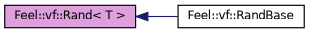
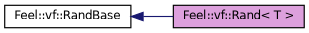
  digraph {
    rankdir=LR
    node [color=black fontname=Helvetica fontsize=10 shape=record style=filled]
    n1 [fillcolor=white height=0.2 label="Feel::vf::RandBase" width=0.4]
    n2 [fillcolor=plum height=0.2 label="Feel::vf::Rand\< T \>" width=0.4]
-   n2 -> n1 [color=midnightblue dir=back fontname=Helvetica fontsize=10 labelfontname=Helvetica labelfontsize=10 style=solid]
+   n1 -> n2 [color=midnightblue dir=back fontname=Helvetica fontsize=10 labelfontname=Helvetica labelfontsize=10 style=solid]
  }
